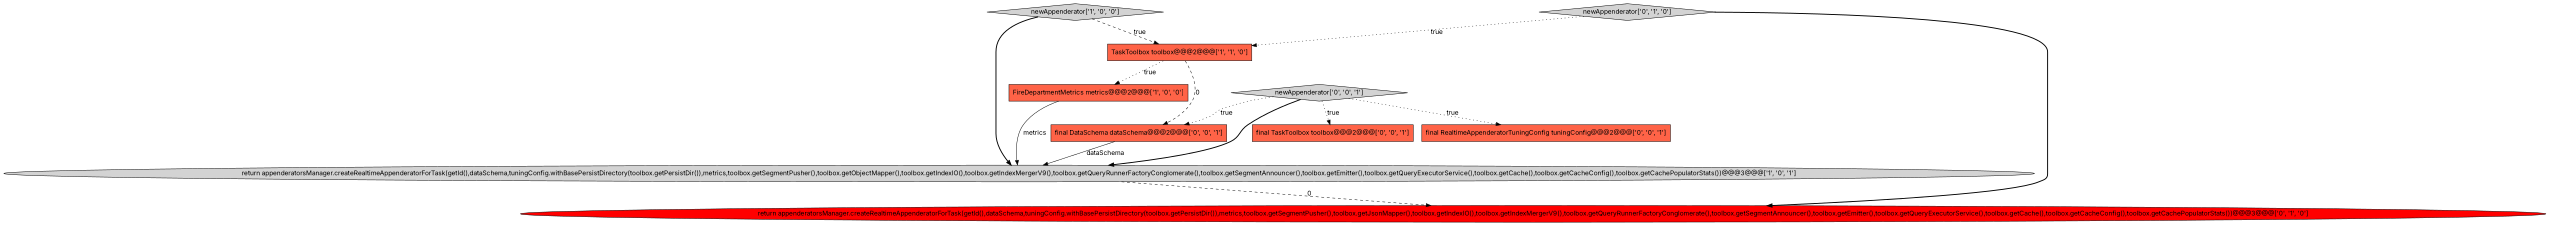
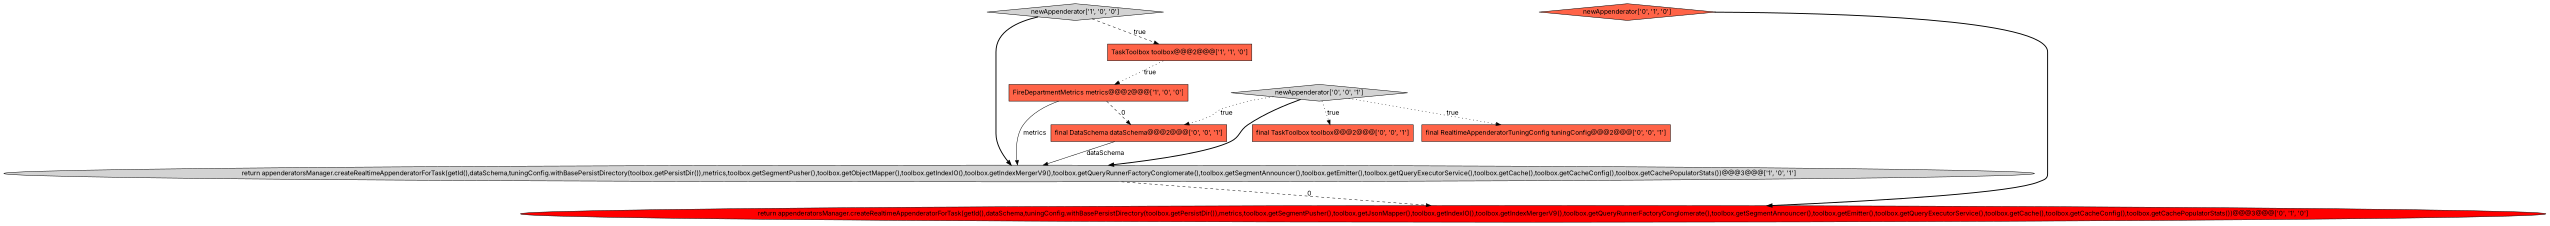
  digraph {
    fontname=Inter
    node [fillcolor=tomato fontname=Inter shape=box style=filled]
    edge [fontname=Inter style=dotted]
    n1 [label="TaskToolbox toolbox@@@2@@@['1', '1', '0']"]
    n2 [label="final DataSchema dataSchema@@@2@@@['0', '0', '1']"]
    n3 [label="FireDepartmentMetrics metrics@@@2@@@['1', '0', '0']"]
    n4 [fillcolor=lightgray label="return appenderatorsManager.createRealtimeAppenderatorForTask(getId(),dataSchema,tuningConfig.withBasePersistDirectory(toolbox.getPersistDir()),metrics,toolbox.getSegmentPusher(),toolbox.getObjectMapper(),toolbox.getIndexIO(),toolbox.getIndexMergerV9(),toolbox.getQueryRunnerFactoryConglomerate(),toolbox.getSegmentAnnouncer(),toolbox.getEmitter(),toolbox.getQueryExecutorService(),toolbox.getCache(),toolbox.getCacheConfig(),toolbox.getCachePopulatorStats())@@@3@@@['1', '0', '1']" shape=ellipse]
    n5 [fillcolor=lightgray label="newAppenderator['1', '0', '0']" shape=diamond]
    n6 [fillcolor=red label="return appenderatorsManager.createRealtimeAppenderatorForTask(getId(),dataSchema,tuningConfig.withBasePersistDirectory(toolbox.getPersistDir()),metrics,toolbox.getSegmentPusher(),toolbox.getJsonMapper(),toolbox.getIndexIO(),toolbox.getIndexMergerV9(),toolbox.getQueryRunnerFactoryConglomerate(),toolbox.getSegmentAnnouncer(),toolbox.getEmitter(),toolbox.getQueryExecutorService(),toolbox.getCache(),toolbox.getCacheConfig(),toolbox.getCachePopulatorStats())@@@3@@@['0', '1', '0']" shape=ellipse]
    n7 [fillcolor=lightgray label="newAppenderator['0', '0', '1']" shape=diamond]
    n8 [label="final TaskToolbox toolbox@@@2@@@['0', '0', '1']"]
    n9 [label="final RealtimeAppenderatorTuningConfig tuningConfig@@@2@@@['0', '0', '1']"]
-   n10 [fillcolor=lightgray label="newAppenderator['0', '1', '0']" shape=diamond]
-   n1 -> n2 [label=0 style=dashed]
+   n10 [label="newAppenderator['0', '1', '0']" shape=diamond]
+   n3 -> n2 [label=0 style=dashed]
    n1 -> n3 [label=true]
    n2 -> n4 [label=dataSchema style=solid]
    n3 -> n4 [label=metrics style=solid]
    n4 -> n6 [label=0 style=dashed]
    n5 -> n1 [label=true style=dashed]
    n5 -> n4 [style=bold]
    n7 -> n2 [label=true]
    n7 -> n4 [style=bold]
    n7 -> n8 [label=true]
    n7 -> n9 [label=true]
-   n10 -> n1 [label=true]
    n10 -> n6 [style=bold]
  }
